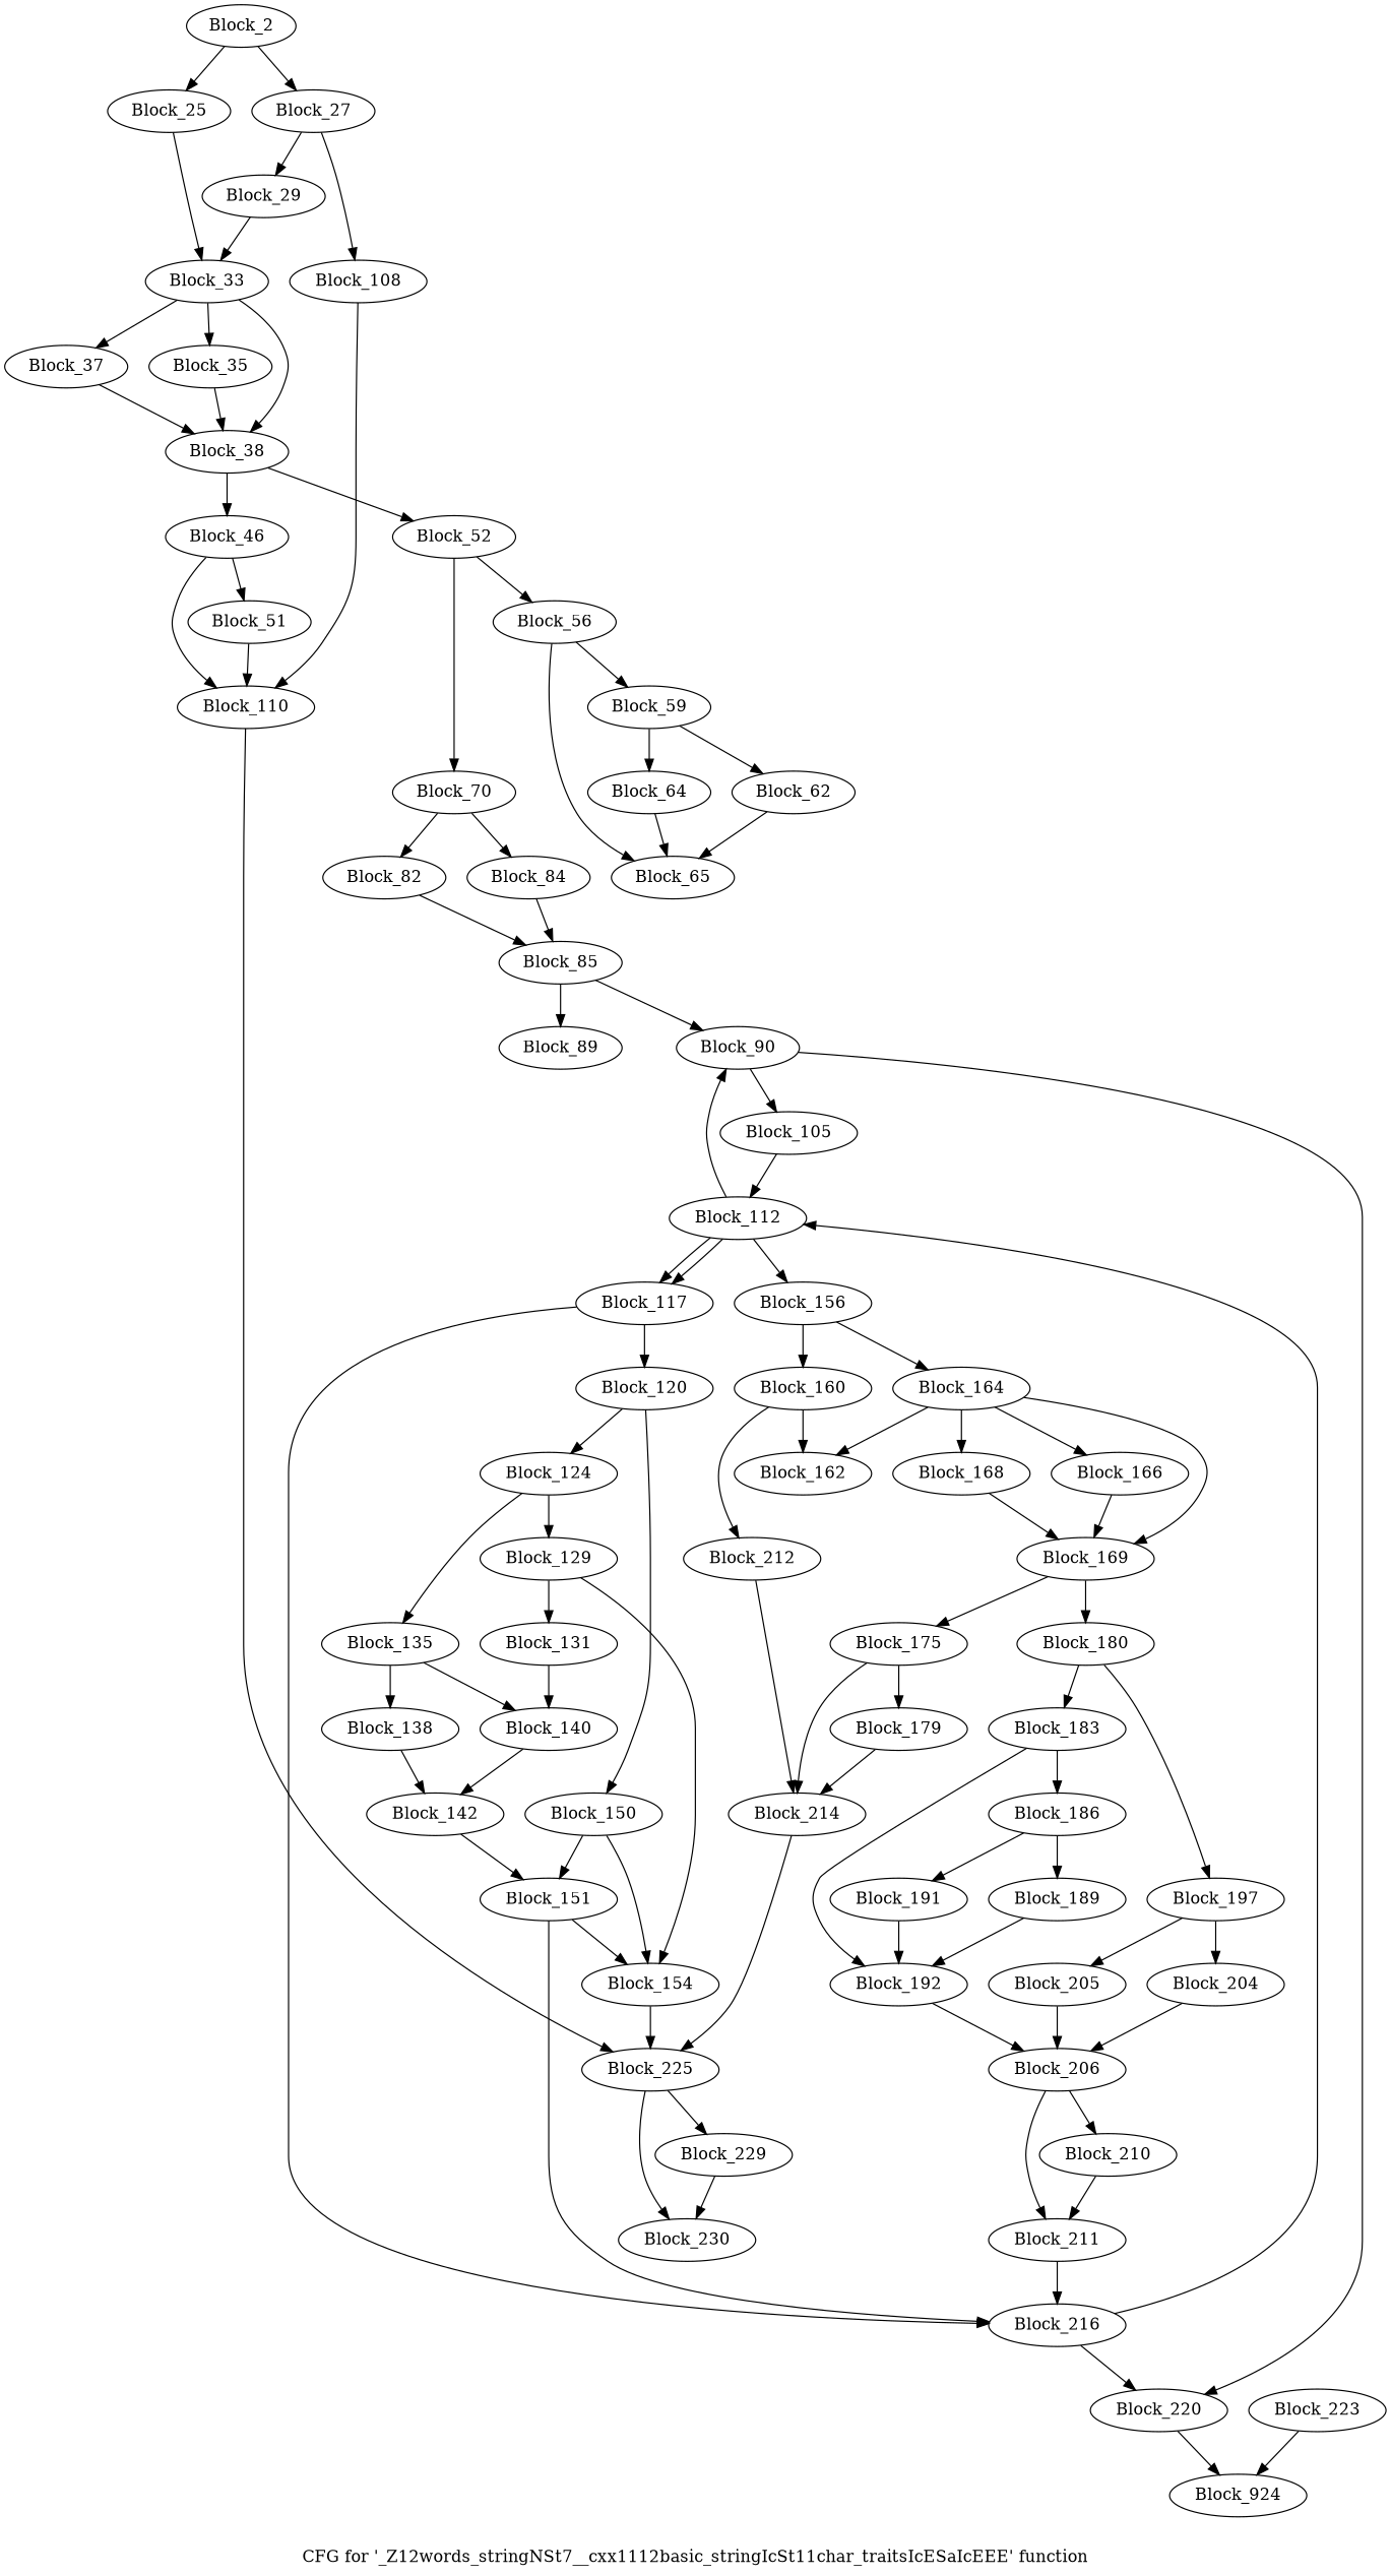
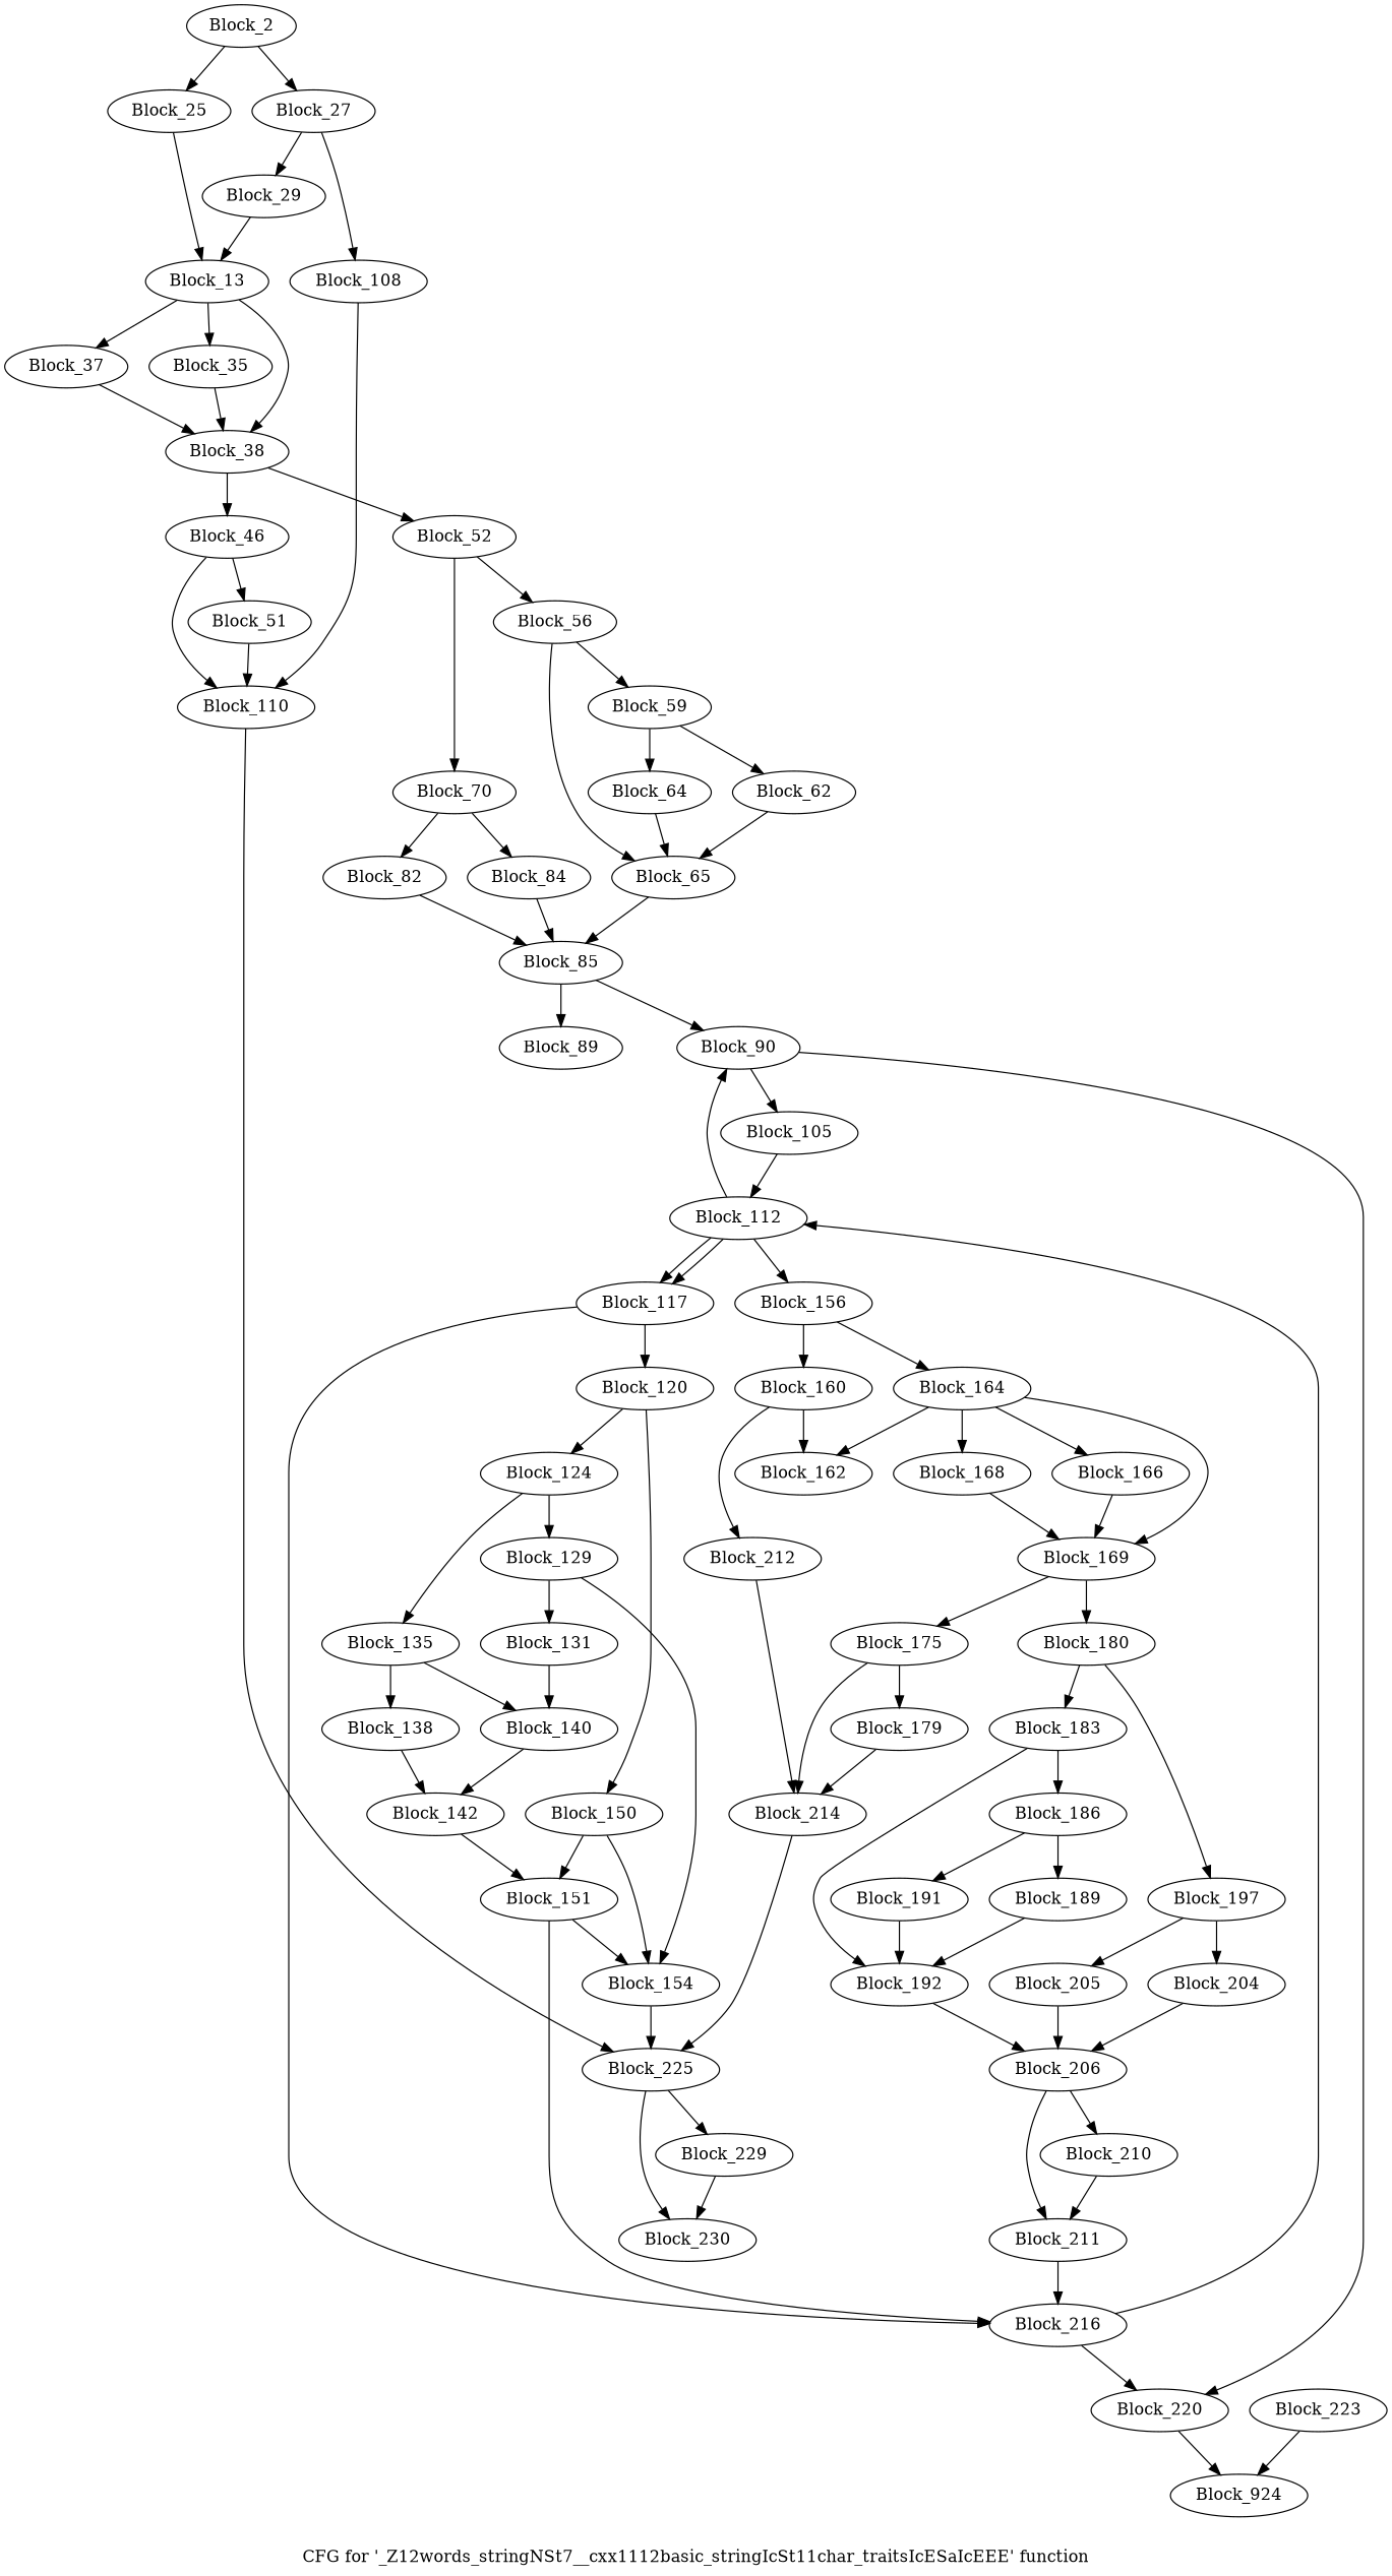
  digraph {
    label="CFG for '_Z12words_stringNSt7__cxx1112basic_stringIcSt11char_traitsIcESaIcEEE' function"
    n1 [label=Block_2]
    n2 [label=Block_27]
    n3 [label=Block_25]
    n4 [label=Block_29]
    n5 [label=Block_108]
-   n6 [label=Block_33]
+   n6 [label=Block_13]
    n7 [label=Block_110]
    n8 [label=Block_37]
    n9 [label=Block_35]
    n10 [label=Block_38]
    n11 [label=Block_52]
    n12 [label=Block_46]
    n13 [label=Block_225]
    n14 [label=Block_56]
    n15 [label=Block_70]
    n16 [label=Block_51]
    n17 [label=Block_65]
    n18 [label=Block_59]
    n19 [label=Block_84]
    n20 [label=Block_82]
    n21 [label=Block_230]
    n22 [label=Block_229]
    n23 [label=Block_85]
    n24 [label=Block_62]
    n25 [label=Block_64]
    n26 [label=Block_90]
    n27 [label=Block_89]
    n28 [label=Block_220]
    n29 [label=Block_105]
    n30 [label=Block_924]
    n31 [label=Block_112]
    n32 [label=Block_223]
    n33 [label=Block_156]
    n34 [label=Block_117]
    n35 [label=Block_160]
    n36 [label=Block_164]
    n37 [label=Block_216]
    n38 [label=Block_120]
    n39 [label=Block_162]
    n40 [label=Block_212]
    n41 [label=Block_168]
    n42 [label=Block_166]
    n43 [label=Block_169]
    n44 [label=Block_150]
    n45 [label=Block_124]
    n46 [label=Block_154]
    n47 [label=Block_151]
    n48 [label=Block_129]
    n49 [label=Block_135]
    n50 [label=Block_131]
    n51 [label=Block_140]
    n52 [label=Block_138]
    n53 [label=Block_142]
    n54 [label=Block_214]
    n55 [label=Block_180]
    n56 [label=Block_175]
    n57 [label=Block_183]
    n58 [label=Block_197]
    n59 [label=Block_179]
    n60 [label=Block_192]
    n61 [label=Block_186]
    n62 [label=Block_205]
    n63 [label=Block_204]
    n64 [label=Block_206]
    n65 [label=Block_189]
    n66 [label=Block_191]
    n67 [label=Block_211]
    n68 [label=Block_210]
    n1 -> n2 [tailport=s0]
    n1 -> n3 [tailport=s1]
    n2 -> n4
    n2 -> n5
    n3 -> n6
    n4 -> n6
    n5 -> n7
    n6 -> n8 [tailport=s0]
    n6 -> n9 [tailport=s1]
    n6 -> n10 [tailport=s2]
    n7 -> n13
    n8 -> n10
    n9 -> n10
    n10 -> n11
    n10 -> n12
    n11 -> n14 [tailport=s0]
    n11 -> n15 [tailport=s1]
    n12 -> n7 [tailport=s0]
    n12 -> n16 [tailport=s1]
    n13 -> n21 [tailport=s0]
    n13 -> n22 [tailport=s1]
    n14 -> n17 [tailport=s0]
    n14 -> n18 [tailport=s1]
    n15 -> n19 [tailport=s0]
    n15 -> n20 [tailport=s1]
    n16 -> n7
+   n17 -> n23
    n18 -> n24 [tailport=s0]
    n18 -> n25 [tailport=s1]
    n19 -> n23
    n20 -> n23
    n22 -> n21
    n23 -> n26 [tailport=s0]
    n23 -> n27 [tailport=s1]
    n24 -> n17
    n25 -> n17
    n26 -> n28 [tailport=s0]
    n26 -> n29 [tailport=s1]
    n28 -> n30 [tailport=s0]
    n29 -> n31
    n31 -> n26
    n31 -> n33 [tailport=s0]
    n31 -> n34 [tailport=s1]
    n31 -> n34 [tailport=s2]
    n32 -> n30
    n33 -> n35 [tailport=s0]
    n33 -> n36 [tailport=s1]
    n34 -> n37 [tailport=s0]
    n34 -> n38 [tailport=s1]
    n35 -> n39
    n35 -> n40
    n36 -> n39
    n36 -> n41 [tailport=s0]
    n36 -> n42 [tailport=s1]
    n36 -> n43 [tailport=s2]
    n37 -> n28 [tailport=s1]
    n37 -> n31 [tailport=s0]
    n38 -> n44 [tailport=s0]
    n38 -> n45 [tailport=s1]
    n40 -> n54
    n41 -> n43
    n42 -> n43
    n43 -> n55
    n43 -> n56
    n44 -> n46
    n44 -> n47
    n45 -> n48 [tailport=s0]
    n45 -> n49 [tailport=s1]
    n46 -> n13
    n47 -> n37
    n47 -> n46
    n48 -> n46
    n48 -> n50
    n49 -> n51 [tailport=s1]
    n49 -> n52 [tailport=s0]
    n50 -> n51
    n51 -> n53
    n52 -> n53
    n53 -> n47
    n54 -> n13
    n55 -> n57 [tailport=s0]
    n55 -> n58 [tailport=s1]
    n56 -> n54 [tailport=s0]
    n56 -> n59 [tailport=s1]
    n57 -> n60 [tailport=s0]
    n57 -> n61 [tailport=s1]
    n58 -> n62 [tailport=s0]
    n58 -> n63 [tailport=s1]
    n59 -> n54
    n60 -> n64
    n61 -> n65 [tailport=s0]
    n61 -> n66 [tailport=s1]
    n62 -> n64
    n63 -> n64
    n64 -> n67 [tailport=s0]
    n64 -> n68 [tailport=s1]
    n65 -> n60
    n66 -> n60
    n67 -> n37
    n68 -> n67
  }
